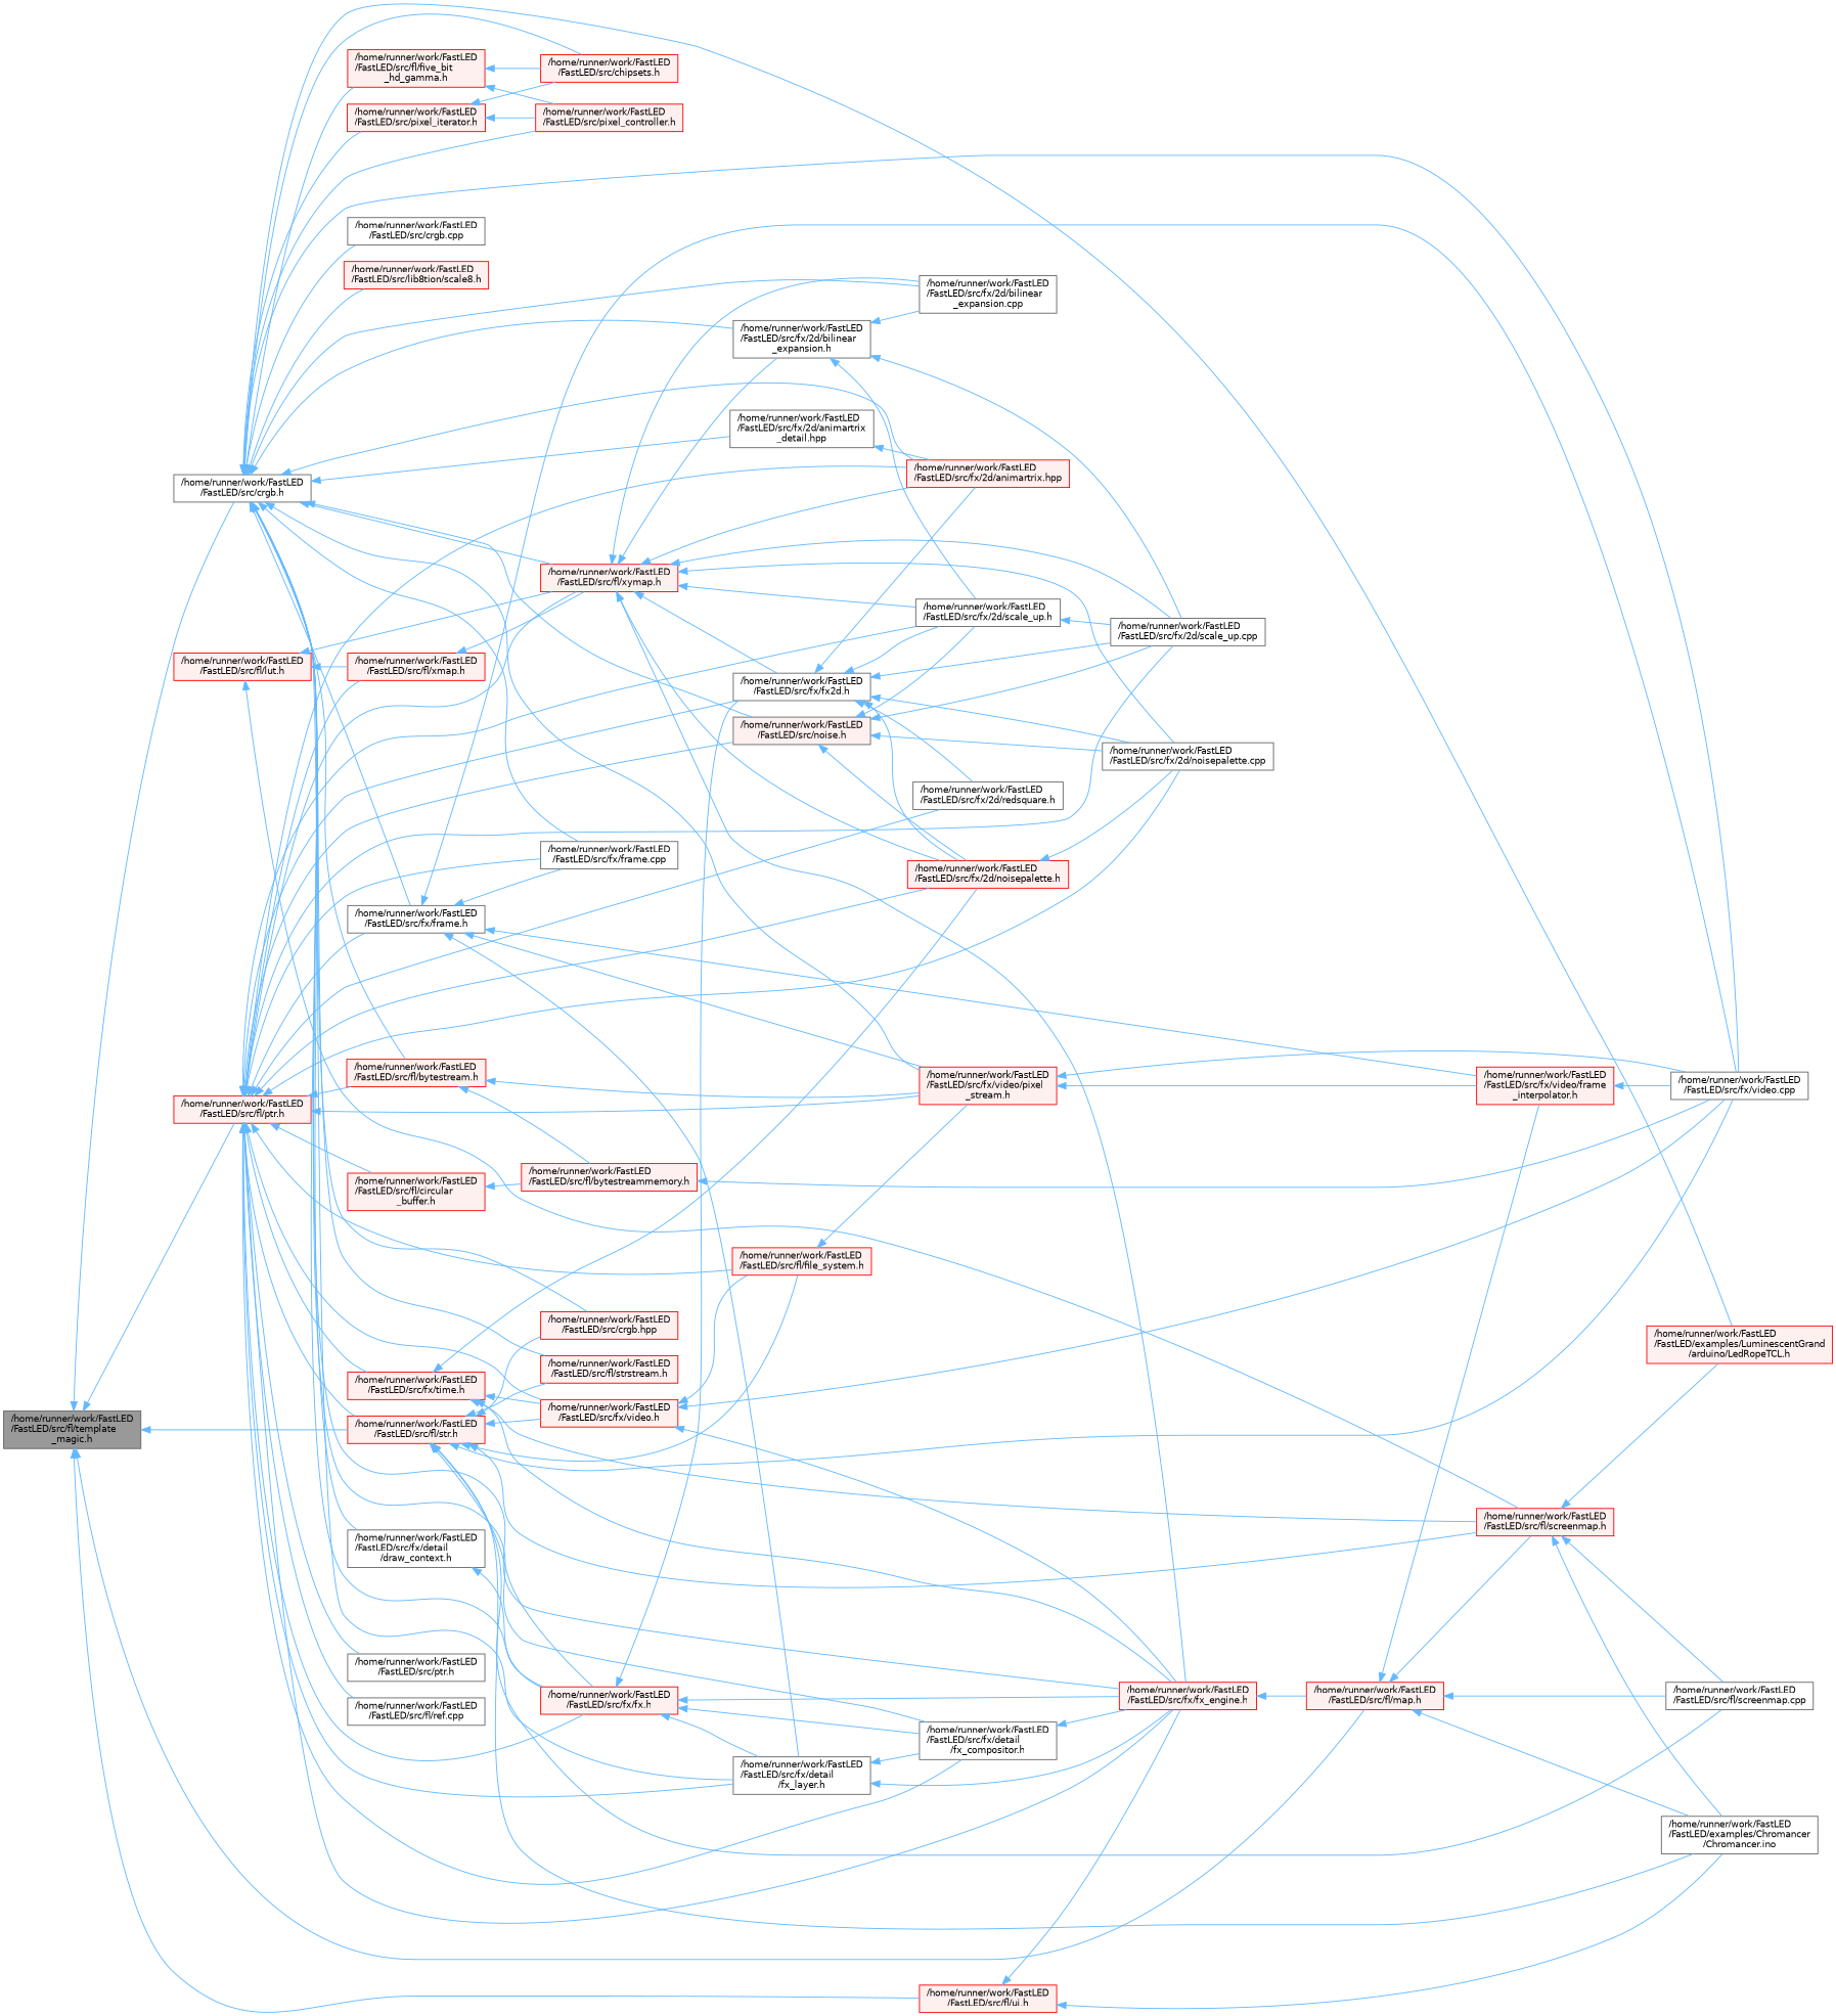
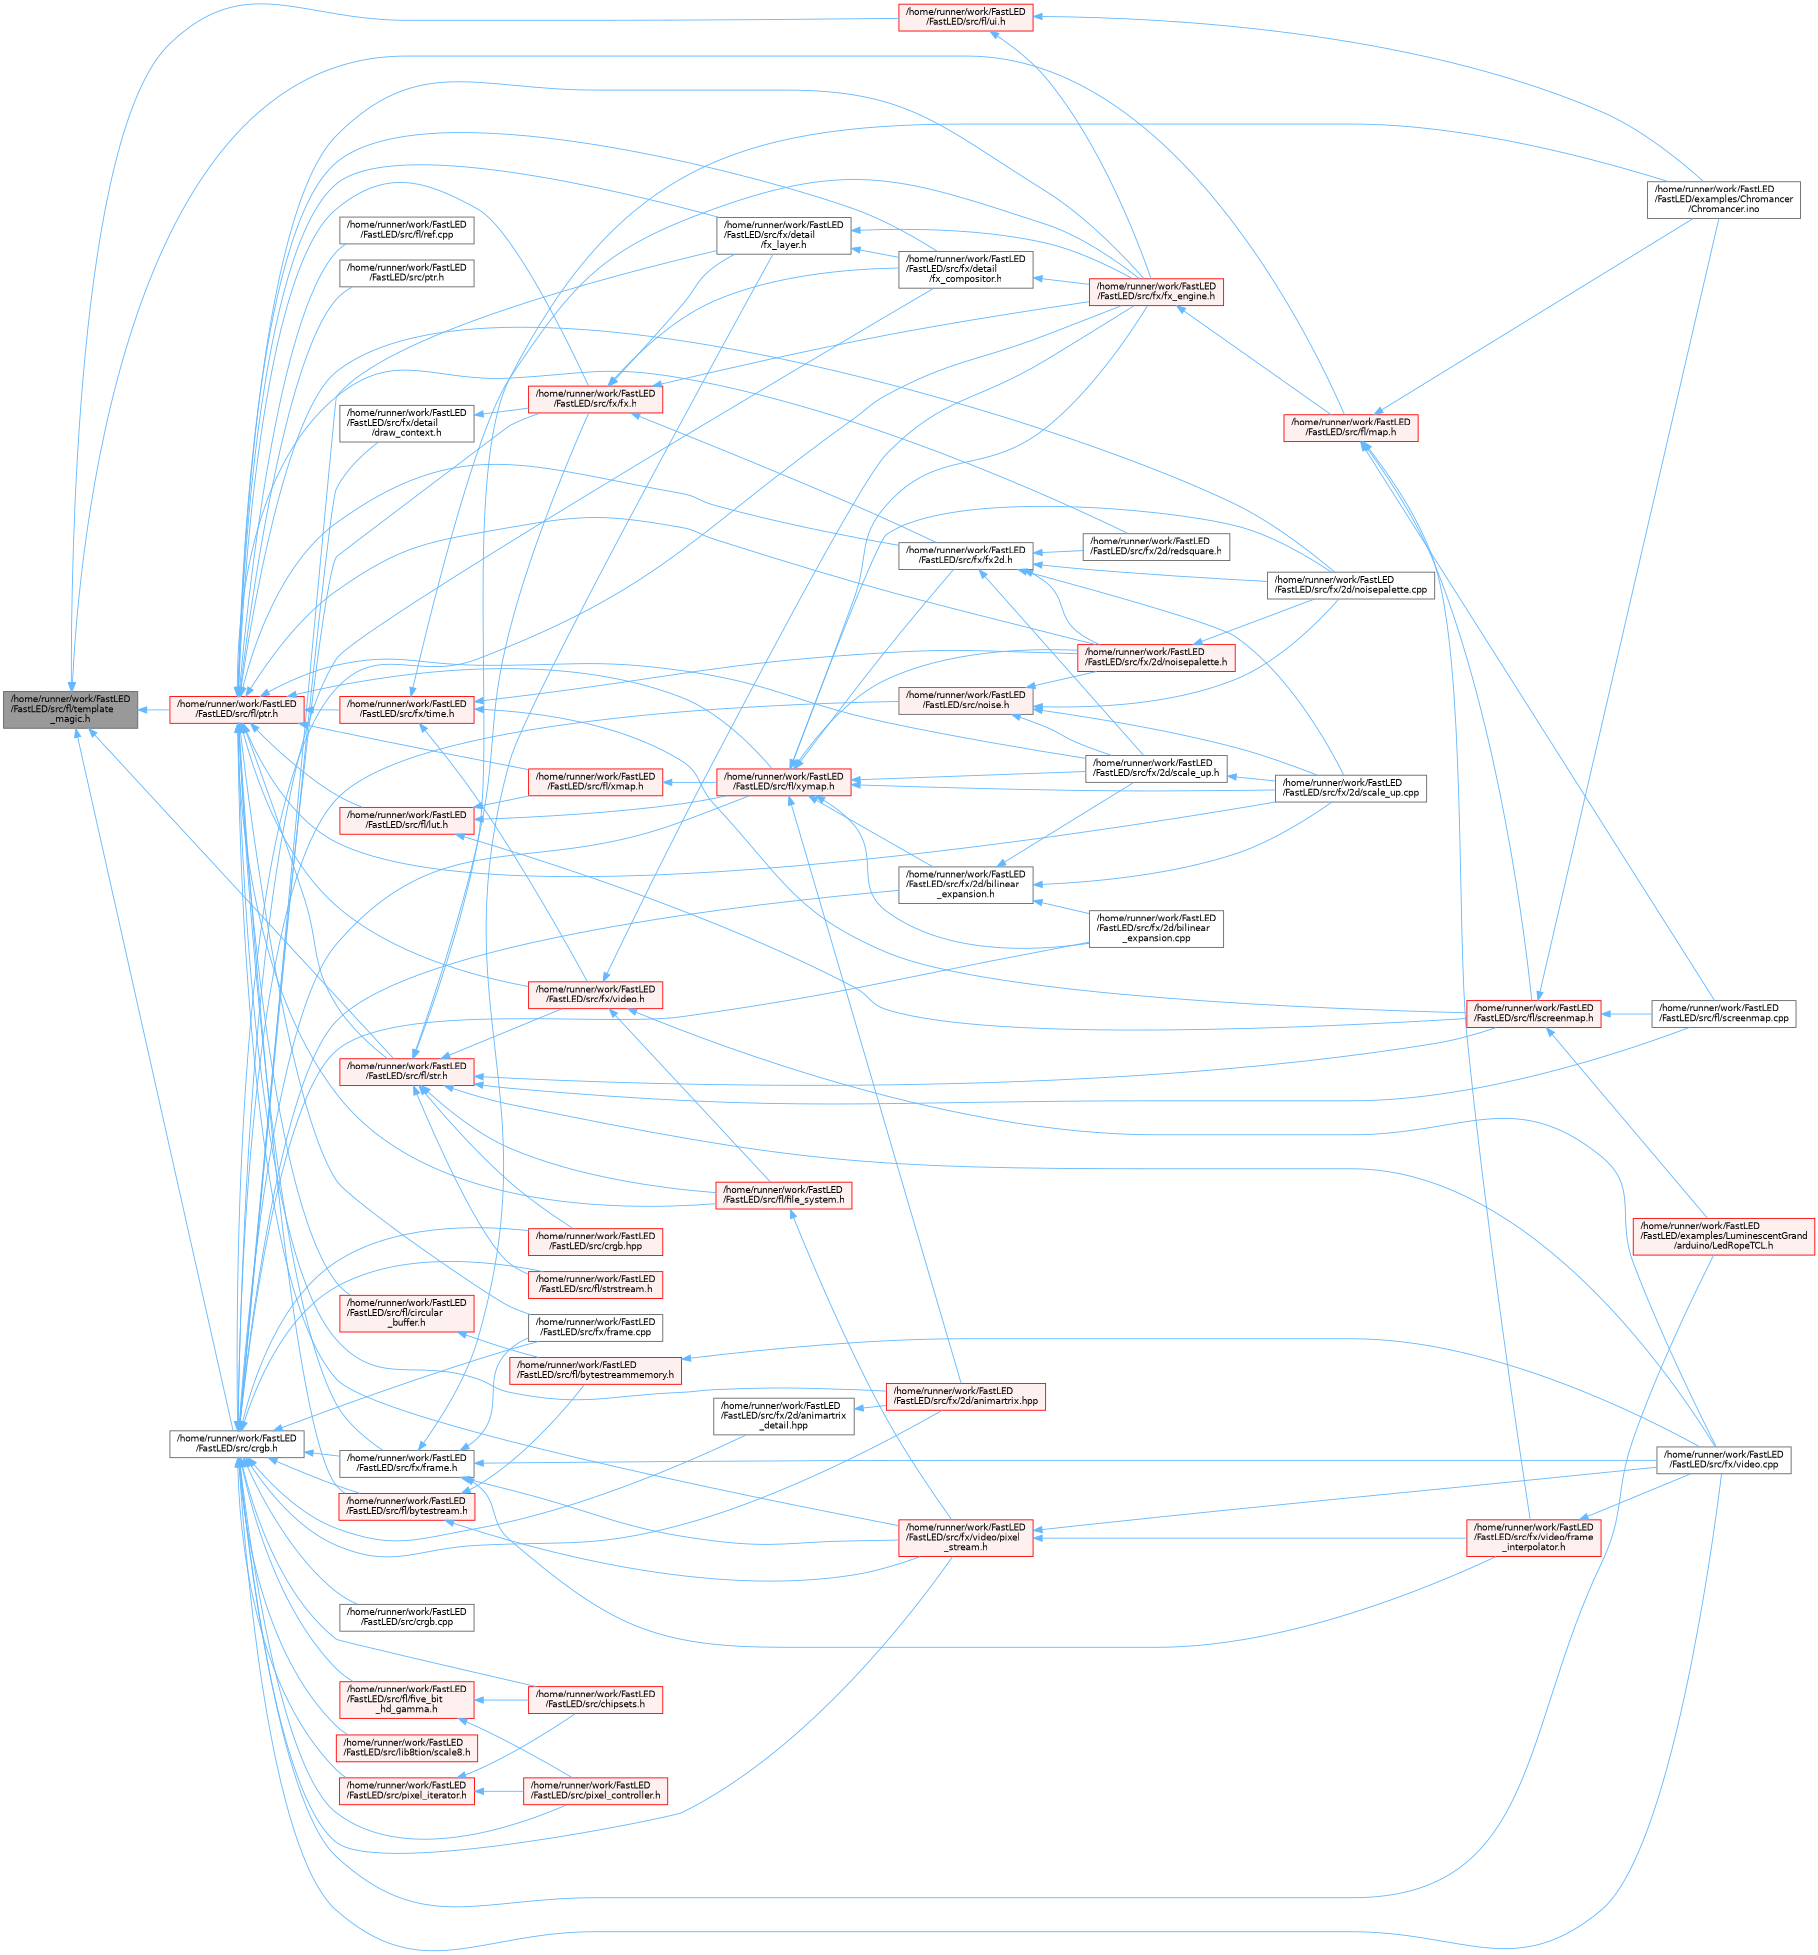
  digraph {
    rankdir=LR
    node [color=red fillcolor="#FFF0F0" fontname=Helvetica fontsize=10 shape=box style=filled]
    edge [color=steelblue1 dir=back fontname=Helvetica fontsize=10 labelfontname=Helvetica labelfontsize=10 style=solid]
    n1 [color=gray40 fillcolor=grey60 fontcolor=black height=0.2 label="/home/runner/work/FastLED\l/FastLED/src/fl/template\l_magic.h" width=0.4]
    n2 [color=grey40 fillcolor=white height=0.2 label="/home/runner/work/FastLED\l/FastLED/src/crgb.h" width=0.4]
    n3 [height=0.2 label="/home/runner/work/FastLED\l/FastLED/src/fl/map.h" width=0.4]
    n4 [height=0.2 label="/home/runner/work/FastLED\l/FastLED/src/fl/ptr.h" width=0.4]
    n5 [height=0.2 label="/home/runner/work/FastLED\l/FastLED/src/fl/str.h" width=0.4]
    n6 [height=0.2 label="/home/runner/work/FastLED\l/FastLED/src/fl/ui.h" width=0.4]
    n7 [height=0.2 label="/home/runner/work/FastLED\l/FastLED/examples/LuminescentGrand\l/arduino/LedRopeTCL.h" width=0.4]
    n8 [height=0.2 label="/home/runner/work/FastLED\l/FastLED/src/chipsets.h" width=0.4]
    n9 [color=grey40 fillcolor=white height=0.2 label="/home/runner/work/FastLED\l/FastLED/src/crgb.cpp" width=0.4]
    n10 [height=0.2 label="/home/runner/work/FastLED\l/FastLED/src/crgb.hpp" width=0.4]
    n11 [height=0.2 label="/home/runner/work/FastLED\l/FastLED/src/fl/bytestream.h" width=0.4]
    n12 [color=grey40 fillcolor=white height=0.2 label="/home/runner/work/FastLED\l/FastLED/src/fx/video.cpp" width=0.4]
    n13 [height=0.2 label="/home/runner/work/FastLED\l/FastLED/src/fx/video/pixel\l_stream.h" width=0.4]
    n14 [height=0.2 label="/home/runner/work/FastLED\l/FastLED/src/fl/five_bit\l_hd_gamma.h" width=0.4]
    n15 [height=0.2 label="/home/runner/work/FastLED\l/FastLED/src/pixel_controller.h" width=0.4]
    n16 [height=0.2 label="/home/runner/work/FastLED\l/FastLED/src/fl/strstream.h" width=0.4]
    n17 [height=0.2 label="/home/runner/work/FastLED\l/FastLED/src/fl/xymap.h" width=0.4]
    n18 [height=0.2 label="/home/runner/work/FastLED\l/FastLED/src/fx/2d/animartrix.hpp" width=0.4]
    n19 [color=grey40 fillcolor=white height=0.2 label="/home/runner/work/FastLED\l/FastLED/src/fx/2d/bilinear\l_expansion.cpp" width=0.4]
    n20 [color=grey40 fillcolor=white height=0.2 label="/home/runner/work/FastLED\l/FastLED/src/fx/2d/bilinear\l_expansion.h" width=0.4]
    n21 [height=0.2 label="/home/runner/work/FastLED\l/FastLED/src/fx/fx_engine.h" width=0.4]
    n22 [color=grey40 fillcolor=white height=0.2 label="/home/runner/work/FastLED\l/FastLED/src/fx/2d/animartrix\l_detail.hpp" width=0.4]
    n23 [color=grey40 fillcolor=white height=0.2 label="/home/runner/work/FastLED\l/FastLED/src/fx/detail\l/draw_context.h" width=0.4]
    n24 [height=0.2 label="/home/runner/work/FastLED\l/FastLED/src/fx/fx.h" width=0.4]
    n25 [color=grey40 fillcolor=white height=0.2 label="/home/runner/work/FastLED\l/FastLED/src/fx/detail\l/fx_compositor.h" width=0.4]
    n26 [color=grey40 fillcolor=white height=0.2 label="/home/runner/work/FastLED\l/FastLED/src/fx/detail\l/fx_layer.h" width=0.4]
    n27 [color=grey40 fillcolor=white height=0.2 label="/home/runner/work/FastLED\l/FastLED/src/fx/frame.cpp" width=0.4]
    n28 [color=grey40 fillcolor=white height=0.2 label="/home/runner/work/FastLED\l/FastLED/src/fx/frame.h" width=0.4]
    n29 [height=0.2 label="/home/runner/work/FastLED\l/FastLED/src/lib8tion/scale8.h" width=0.4]
    n30 [color=grey40 height=0.2 label="/home/runner/work/FastLED\l/FastLED/src/noise.h" width=0.4]
    n31 [height=0.2 label="/home/runner/work/FastLED\l/FastLED/src/pixel_iterator.h" width=0.4]
    n32 [height=0.2 label="/home/runner/work/FastLED\l/FastLED/src/fx/video/frame\l_interpolator.h" width=0.4]
    n33 [color=grey40 fillcolor=white height=0.2 label="/home/runner/work/FastLED\l/FastLED/examples/Chromancer\l/Chromancer.ino" width=0.4]
    n34 [color=grey40 fillcolor=white height=0.2 label="/home/runner/work/FastLED\l/FastLED/src/fl/screenmap.cpp" width=0.4]
    n35 [height=0.2 label="/home/runner/work/FastLED\l/FastLED/src/fl/screenmap.h" width=0.4]
    n36 [color=grey40 fillcolor=white height=0.2 label="/home/runner/work/FastLED\l/FastLED/src/fx/2d/scale_up.cpp" width=0.4]
    n37 [color=grey40 fillcolor=white height=0.2 label="/home/runner/work/FastLED\l/FastLED/src/fx/2d/scale_up.h" width=0.4]
    n38 [color=grey40 fillcolor=white height=0.2 label="/home/runner/work/FastLED\l/FastLED/src/fx/2d/noisepalette.cpp" width=0.4]
    n39 [height=0.2 label="/home/runner/work/FastLED\l/FastLED/src/fx/2d/noisepalette.h" width=0.4]
    n40 [color=grey40 fillcolor=white height=0.2 label="/home/runner/work/FastLED\l/FastLED/src/fx/fx2d.h" width=0.4]
    n41 [color=grey40 fillcolor=white height=0.2 label="/home/runner/work/FastLED\l/FastLED/src/fx/2d/redsquare.h" width=0.4]
    n42 [height=0.2 label="/home/runner/work/FastLED\l/FastLED/src/fl/circular\l_buffer.h" width=0.4]
    n43 [height=0.2 label="/home/runner/work/FastLED\l/FastLED/src/fl/file_system.h" width=0.4]
    n44 [height=0.2 label="/home/runner/work/FastLED\l/FastLED/src/fl/lut.h" width=0.4]
    n45 [height=0.2 label="/home/runner/work/FastLED\l/FastLED/src/fl/xmap.h" width=0.4]
    n46 [color=grey40 fillcolor=white height=0.2 label="/home/runner/work/FastLED\l/FastLED/src/fl/ref.cpp" width=0.4]
    n47 [height=0.2 label="/home/runner/work/FastLED\l/FastLED/src/fx/video.h" width=0.4]
    n48 [height=0.2 label="/home/runner/work/FastLED\l/FastLED/src/fx/time.h" width=0.4]
    n49 [color=grey40 fillcolor=white height=0.2 label="/home/runner/work/FastLED\l/FastLED/src/ptr.h" width=0.4]
    n50 [height=0.2 label="/home/runner/work/FastLED\l/FastLED/src/fl/bytestreammemory.h" width=0.4]
    n1 -> n2
    n1 -> n3
    n1 -> n4
    n1 -> n5
    n1 -> n6
    n2 -> n7
    n2 -> n8
    n2 -> n9
    n2 -> n10
    n2 -> n11
    n2 -> n12
    n2 -> n13
    n2 -> n14
    n2 -> n15
    n2 -> n16
    n2 -> n17
    n2 -> n18
    n2 -> n19
    n2 -> n20
    n2 -> n21
    n2 -> n22
    n2 -> n23
    n2 -> n24
    n2 -> n25
    n2 -> n26
    n2 -> n27
    n2 -> n28
    n2 -> n29
    n2 -> n30
    n2 -> n31
    n3 -> n32
    n3 -> n33
    n3 -> n34
    n3 -> n35
    n4 -> n5
    n4 -> n11
    n4 -> n13
    n4 -> n17
    n4 -> n18
    n4 -> n21
    n4 -> n24
    n4 -> n25
    n4 -> n26
    n4 -> n27
    n4 -> n28
    n4 -> n36
    n4 -> n37
    n4 -> n38
    n4 -> n39
    n4 -> n40
    n4 -> n41
    n4 -> n42
    n4 -> n43
-   n4 -> n30
+   n4 -> n44
    n4 -> n45
    n4 -> n46
    n4 -> n47
    n4 -> n48
    n4 -> n49
    n5 -> n10
    n5 -> n12
    n5 -> n16
    n5 -> n24
    n5 -> n33
    n5 -> n34
    n5 -> n35
    n5 -> n43
    n5 -> n47
    n6 -> n21
    n6 -> n33
    n11 -> n13
    n11 -> n50
    n13 -> n12
    n13 -> n32
    n14 -> n8
    n14 -> n15
    n17 -> n18
    n17 -> n19
    n17 -> n20
    n17 -> n21
    n17 -> n36
    n17 -> n37
    n17 -> n38
    n17 -> n39
    n17 -> n40
    n20 -> n19
    n20 -> n36
    n20 -> n37
    n21 -> n3
    n22 -> n18
    n23 -> n24
    n24 -> n21
    n24 -> n25
    n24 -> n26
    n24 -> n40
    n25 -> n21
    n26 -> n21
    n26 -> n25
    n28 -> n12
    n28 -> n13
    n28 -> n26
    n28 -> n27
    n28 -> n32
    n30 -> n36
    n30 -> n37
    n30 -> n38
    n30 -> n39
    n31 -> n8
    n31 -> n15
    n32 -> n12
    n35 -> n7
    n35 -> n33
    n35 -> n34
    n37 -> n36
    n39 -> n38
-   n40 -> n18
    n40 -> n36
    n40 -> n37
    n40 -> n38
    n40 -> n39
    n40 -> n41
    n42 -> n50
    n43 -> n13
    n44 -> n17
    n44 -> n35
    n44 -> n45
    n45 -> n17
    n47 -> n12
    n47 -> n21
    n47 -> n43
    n48 -> n21
    n48 -> n35
    n48 -> n39
    n48 -> n47
    n50 -> n12
  }
